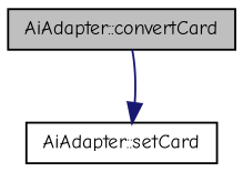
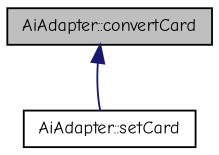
  digraph {
    rankdir=TB
    fontname="Comic Neue"
    node [color=black fontname="Comic Neue" fontsize=10 shape=record style=filled]
    n1 [fillcolor=grey75 fontcolor=black height=0.2 label="AiAdapter::convertCard" width=0.4]
    n2 [fillcolor=white height=0.2 label="AiAdapter::setCard" width=0.4]
-   n2 -> n1 [color=midnightblue dir=back fontname="Comic Neue" fontsize=10 labelfontname=Helvetica labelfontsize=10 style=solid]
+   n1 -> n2 [color=midnightblue dir=back fontname="Comic Neue" fontsize=10 labelfontname=Helvetica labelfontsize=10 style=solid]
  }
